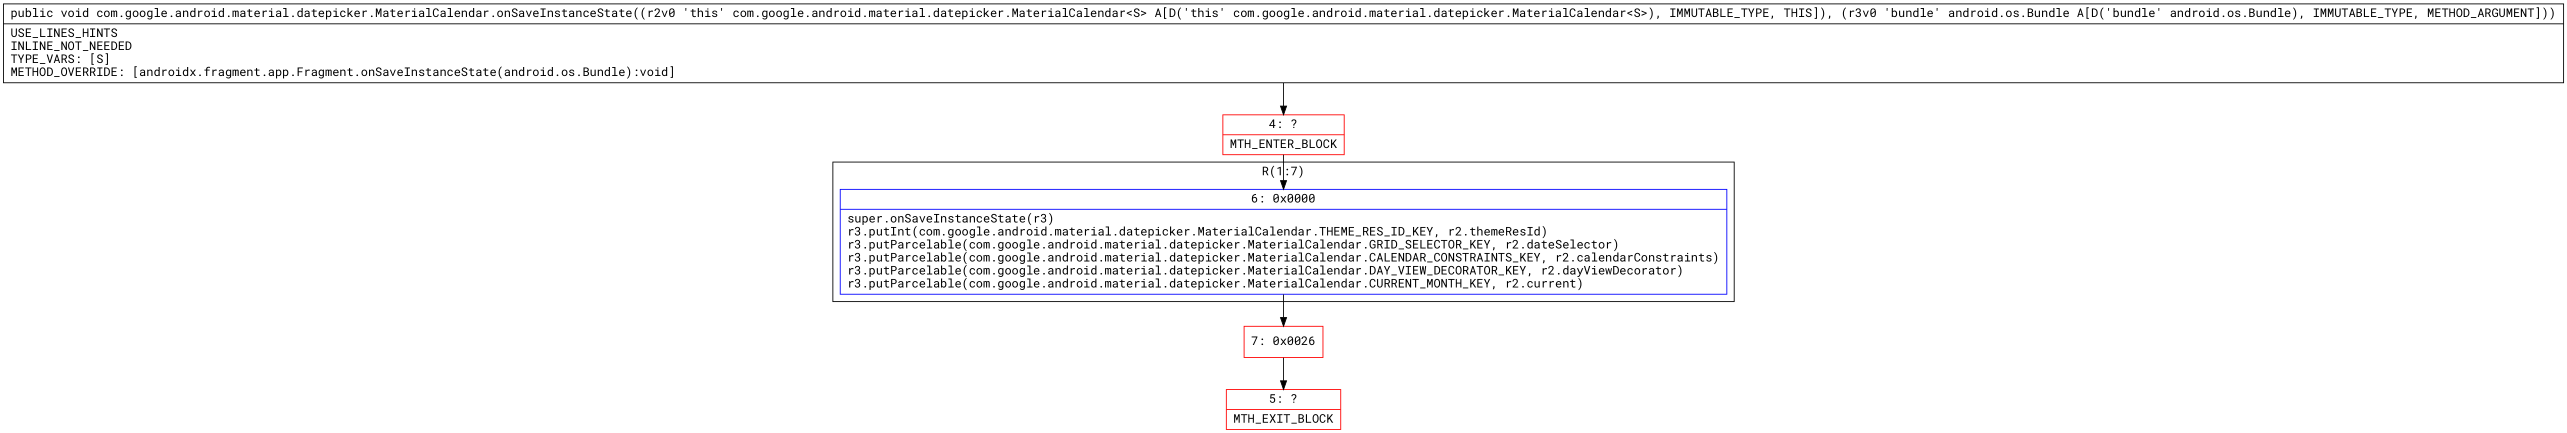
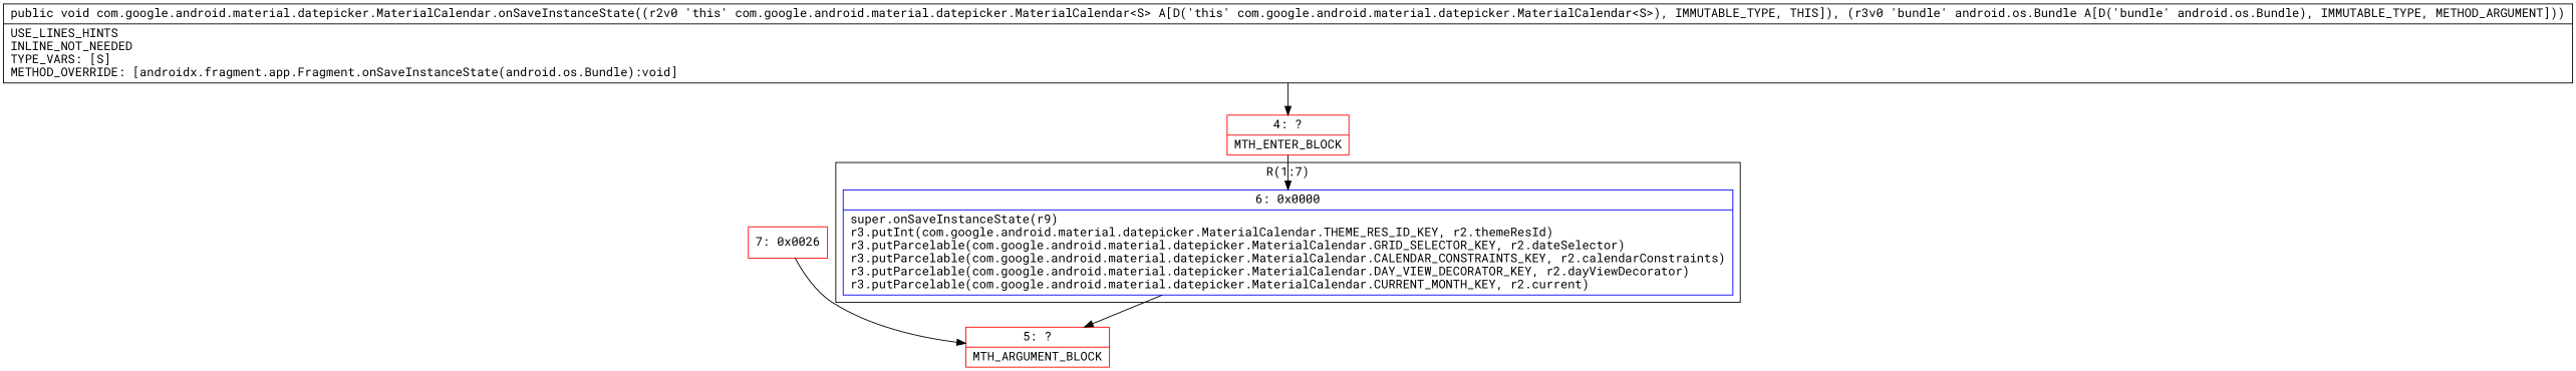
  digraph {
    fontname="Roboto Mono"
    node [color=red fontname="Roboto Mono" shape=record]
    edge [fontname="Roboto Mono"]
-   n1 [color=blue label="{6\:\ 0x0000|super.onSaveInstanceState(r3)\lr3.putInt(com.google.android.material.datepicker.MaterialCalendar.THEME_RES_ID_KEY, r2.themeResId)\lr3.putParcelable(com.google.android.material.datepicker.MaterialCalendar.GRID_SELECTOR_KEY, r2.dateSelector)\lr3.putParcelable(com.google.android.material.datepicker.MaterialCalendar.CALENDAR_CONSTRAINTS_KEY, r2.calendarConstraints)\lr3.putParcelable(com.google.android.material.datepicker.MaterialCalendar.DAY_VIEW_DECORATOR_KEY, r2.dayViewDecorator)\lr3.putParcelable(com.google.android.material.datepicker.MaterialCalendar.CURRENT_MONTH_KEY, r2.current)\l}"]
+   n1 [color=blue label="{6\:\ 0x0000|super.onSaveInstanceState(r9)\lr3.putInt(com.google.android.material.datepicker.MaterialCalendar.THEME_RES_ID_KEY, r2.themeResId)\lr3.putParcelable(com.google.android.material.datepicker.MaterialCalendar.GRID_SELECTOR_KEY, r2.dateSelector)\lr3.putParcelable(com.google.android.material.datepicker.MaterialCalendar.CALENDAR_CONSTRAINTS_KEY, r2.calendarConstraints)\lr3.putParcelable(com.google.android.material.datepicker.MaterialCalendar.DAY_VIEW_DECORATOR_KEY, r2.dayViewDecorator)\lr3.putParcelable(com.google.android.material.datepicker.MaterialCalendar.CURRENT_MONTH_KEY, r2.current)\l}"]
    n2 [label="{7\:\ 0x0026}"]
-   n3 [label="{5\:\ ?|MTH_EXIT_BLOCK\l}"]
+   n3 [label="{5\:\ ?|MTH_ARGUMENT_BLOCK\l}"]
    n4 [label="{4\:\ ?|MTH_ENTER_BLOCK\l}"]
    n5 [label="{public void com.google.android.material.datepicker.MaterialCalendar.onSaveInstanceState((r2v0 'this' com.google.android.material.datepicker.MaterialCalendar\<S\> A[D('this' com.google.android.material.datepicker.MaterialCalendar\<S\>), IMMUTABLE_TYPE, THIS]), (r3v0 'bundle' android.os.Bundle A[D('bundle' android.os.Bundle), IMMUTABLE_TYPE, METHOD_ARGUMENT]))  | USE_LINES_HINTS\lINLINE_NOT_NEEDED\lTYPE_VARS: [S]\lMETHOD_OVERRIDE: [androidx.fragment.app.Fragment.onSaveInstanceState(android.os.Bundle):void]\l}" color=""]
    subgraph cluster_1 {
      label="R(1:7)"
      n1
    }
-   n1 -> n2
+   n1 -> n3
    n2 -> n3
    n4 -> n1
    n5 -> n4
  }
